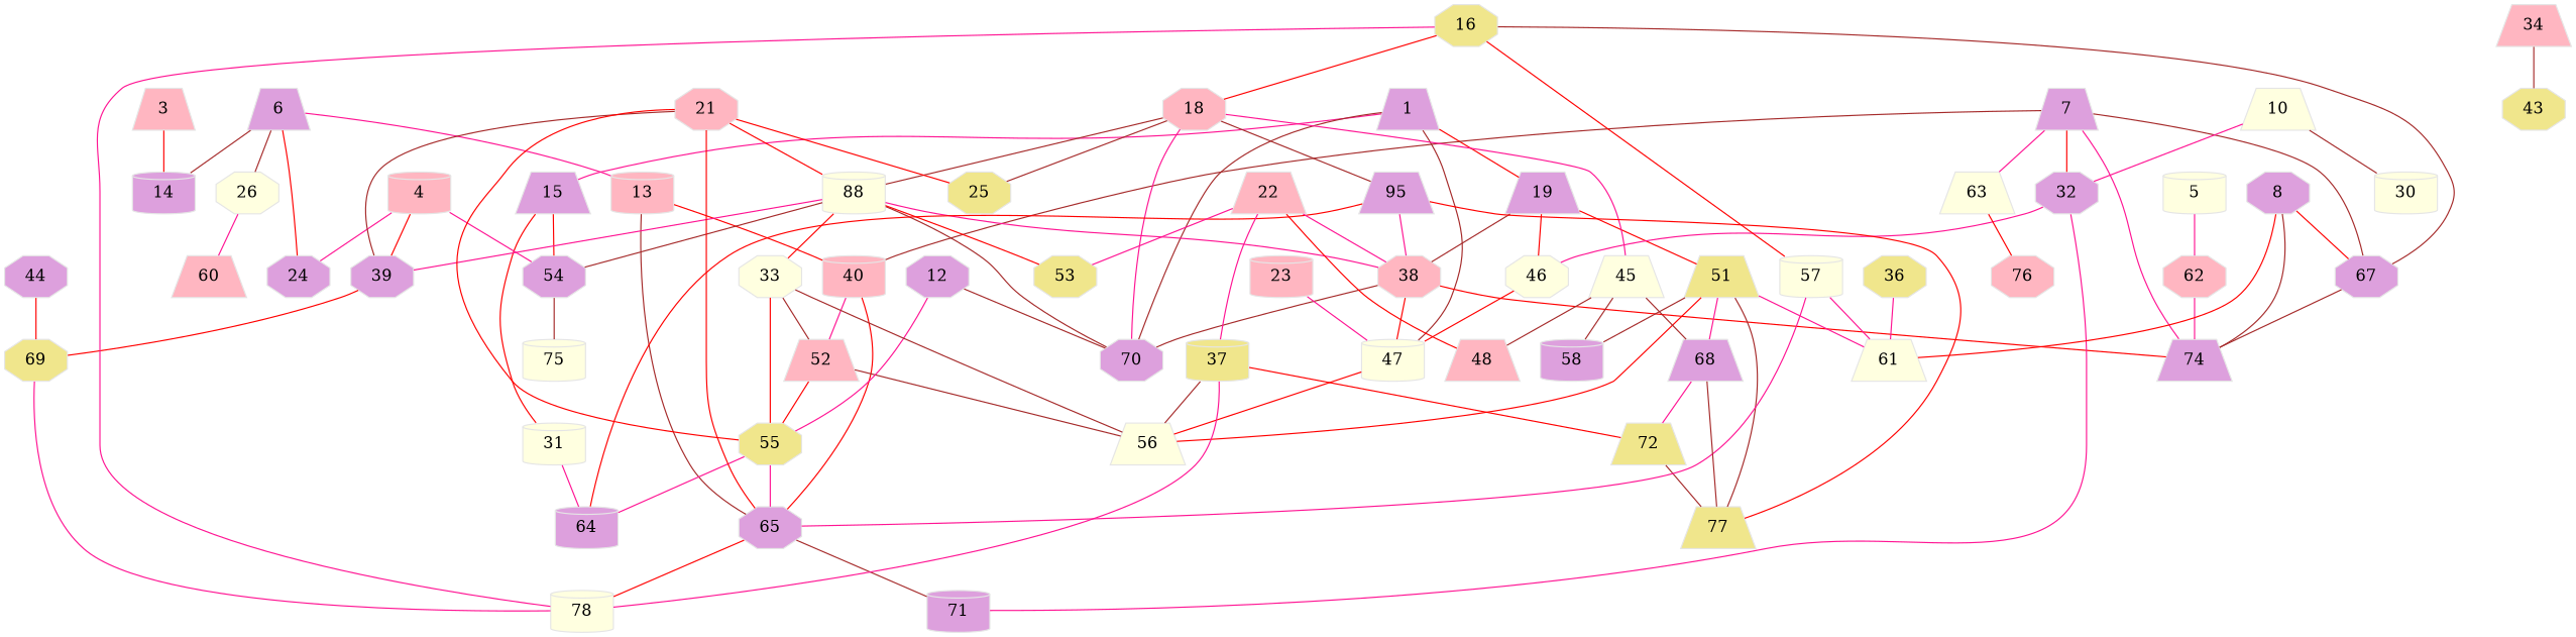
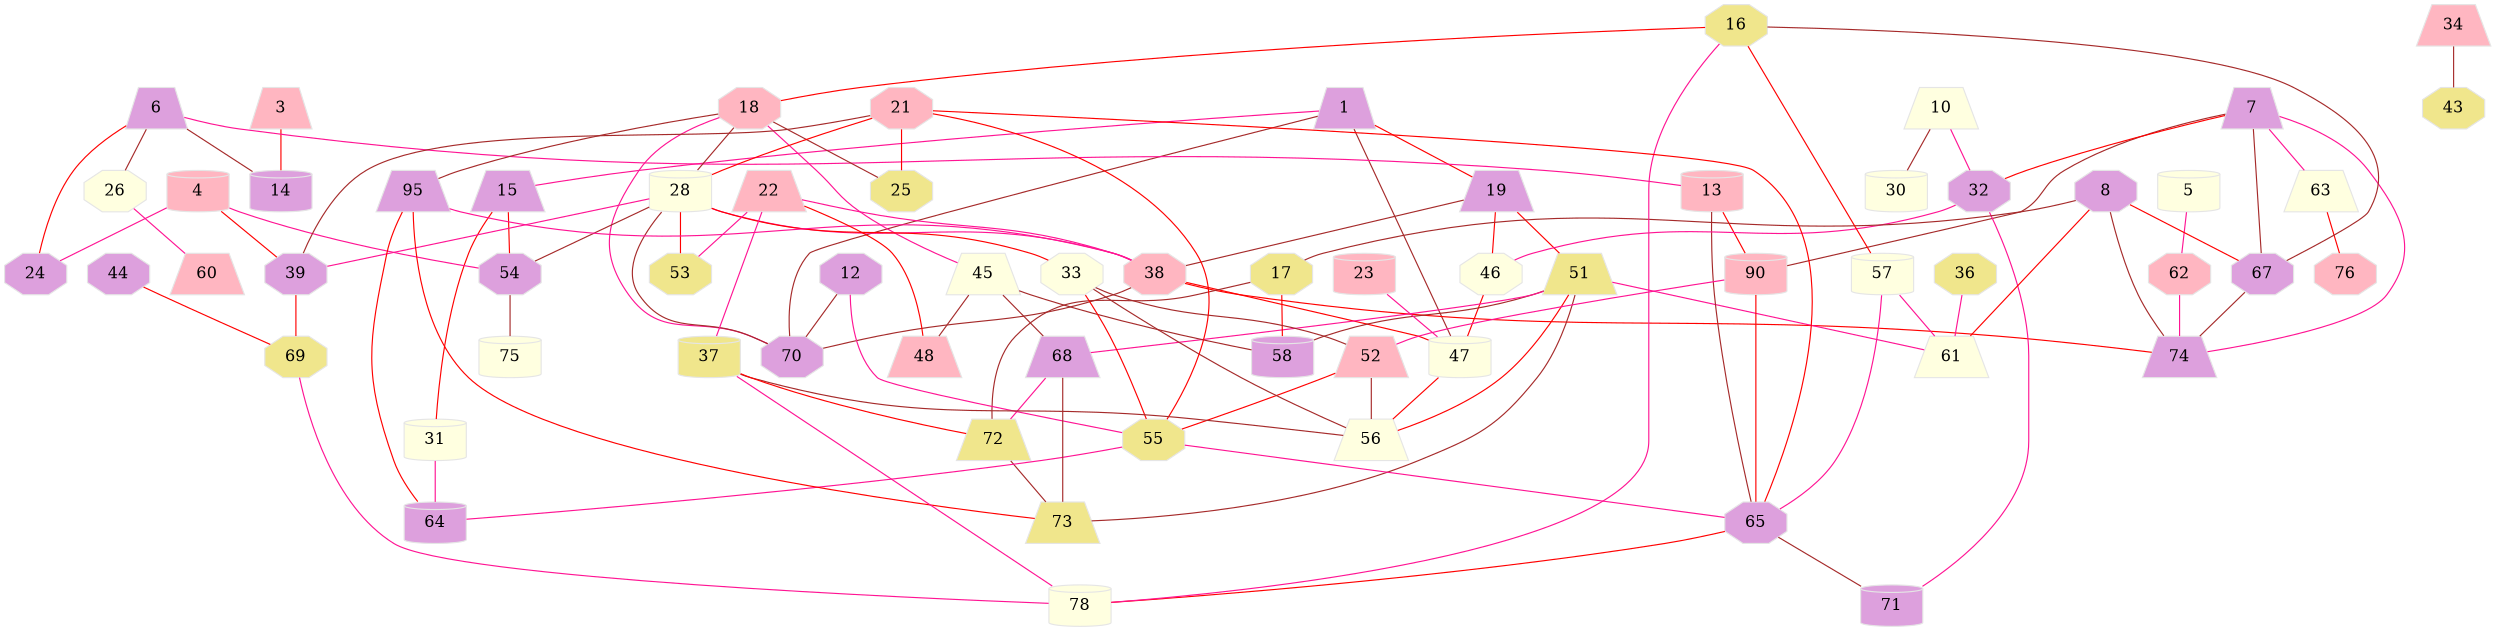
  graph {
    node [color=gray90 fillcolor=plum shape=octagon style=filled]
    edge [color=red weight=1.0]
    1 [shape=trapezium]
    15 [shape=trapezium]
    19 [shape=trapezium]
    47 [fillcolor=lightyellow shape=cylinder]
    70
    54
    31 [fillcolor=lightyellow shape=cylinder]
    38 [fillcolor=lightpink]
    46 [fillcolor=lightyellow]
    51 [fillcolor=khaki shape=trapezium]
    56 [fillcolor=lightyellow shape=trapezium]
    3 [fillcolor=lightpink shape=trapezium]
    14 [shape=cylinder]
    4 [fillcolor=lightpink shape=cylinder]
    24
    39
    69 [fillcolor=khaki]
    75 [fillcolor=lightyellow shape=cylinder]
    5 [fillcolor=lightyellow shape=cylinder]
    62 [fillcolor=lightpink]
    74 [shape=trapezium]
    6 [shape=trapezium]
    13 [fillcolor=lightpink shape=cylinder]
    26 [fillcolor=lightyellow]
-   40 [fillcolor=lightpink shape=cylinder]
+   40 [fillcolor=lightpink shape=cylinder label=90]
    65
    60 [fillcolor=lightpink shape=trapezium]
    7 [shape=trapezium]
    32
    63 [fillcolor=lightyellow shape=trapezium]
    67
    71 [shape=cylinder]
    52 [fillcolor=lightpink shape=trapezium]
    76 [fillcolor=lightpink]
    8
+   17 [fillcolor=khaki]
    61 [fillcolor=lightyellow shape=trapezium]
    58 [shape=cylinder]
    72 [fillcolor=khaki shape=trapezium]
    10 [fillcolor=lightyellow shape=trapezium]
    30 [fillcolor=lightyellow shape=cylinder]
    12
    55 [fillcolor=khaki]
    64 [shape=cylinder]
    78 [fillcolor=lightyellow shape=cylinder]
    16 [fillcolor=khaki]
    18 [fillcolor=lightpink]
    57 [fillcolor=lightyellow shape=cylinder]
    25 [fillcolor=khaki]
-   28 [fillcolor=lightyellow shape=cylinder label=88]
+   28 [fillcolor=lightyellow shape=cylinder]
    n51 [label=95 shape=trapezium]
    45 [fillcolor=lightyellow shape=trapezium]
-   73 [fillcolor=khaki shape=trapezium label=77]
+   73 [fillcolor=khaki shape=trapezium]
    53 [fillcolor=khaki]
    33 [fillcolor=lightyellow]
    48 [fillcolor=lightpink shape=trapezium]
    68 [shape=trapezium]
    21 [fillcolor=lightpink]
    22 [fillcolor=lightpink shape=trapezium]
    37 [fillcolor=khaki shape=cylinder]
    23 [fillcolor=lightpink shape=cylinder]
    34 [fillcolor=lightpink shape=trapezium]
    43 [fillcolor=khaki]
    36 [fillcolor=khaki]
    44
    1 -- 15 [color=deeppink]
    1 -- 19
    1 -- 47 [color=brown]
    1 -- 70 [color=brown]
    15 -- 54
    15 -- 31
    19 -- 38 [color=brown]
    19 -- 46
    19 -- 51
    47 -- 56
    54 -- 75 [color=brown]
    31 -- 64 [color=deeppink weight=2.0]
    38 -- 47
    38 -- 70 [color=brown weight=2.0]
    38 -- 74
    46 -- 47
    51 -- 56
    51 -- 61 [color=deeppink]
    51 -- 58 [color=brown]
    51 -- 73 [color=brown]
    51 -- 68 [color=deeppink]
    3 -- 14
    4 -- 54 [color=deeppink]
    4 -- 24 [color=deeppink]
    4 -- 39
    39 -- 69
    69 -- 78 [color=deeppink]
    5 -- 62 [color=deeppink]
    62 -- 74 [color=deeppink]
    6 -- 14 [color=brown]
    6 -- 24
    6 -- 13 [color=deeppink]
    6 -- 26 [color=brown]
    13 -- 40
    13 -- 65 [color=brown]
    26 -- 60 [color=deeppink]
    40 -- 65
    40 -- 52 [color=deeppink]
    65 -- 71 [color=brown]
    65 -- 78
    7 -- 74 [color=deeppink]
    7 -- 40 [color=brown]
    7 -- 32
    7 -- 63 [color=deeppink]
    7 -- 67 [color=brown]
    32 -- 46 [color=deeppink]
    32 -- 71 [color=deeppink]
    63 -- 76
    67 -- 74 [color=brown]
    52 -- 56 [color=brown]
    52 -- 55
    8 -- 74 [color=brown]
    8 -- 67
+   8 -- 17 [color=brown]
    8 -- 61
+   17 -- 58
+   17 -- 72 [color=brown]
    72 -- 73 [color=brown]
    10 -- 32 [color=deeppink]
    10 -- 30 [color=brown]
    12 -- 70 [color=brown]
    12 -- 55 [color=deeppink]
    55 -- 65 [color=deeppink]
    55 -- 64 [color=deeppink]
    16 -- 67 [color=brown]
    16 -- 78 [color=deeppink]
    16 -- 18
    16 -- 57
    18 -- 70 [color=deeppink]
    18 -- 25 [color=brown]
    18 -- 28 [color=brown]
    18 -- n51 [color=brown]
    18 -- 45 [color=deeppink]
    57 -- 65 [color=deeppink]
    57 -- 61 [color=deeppink]
    28 -- 70 [color=brown]
    28 -- 54 [color=brown weight=2.0]
    28 -- 38 [color=deeppink weight=2.0]
    28 -- 39 [color=deeppink]
    28 -- 53
    28 -- 33
    n51 -- 38 [color=deeppink]
    n51 -- 64
    n51 -- 73
    45 -- 58 [color=brown]
    45 -- 48 [color=brown]
    45 -- 68 [color=brown]
    33 -- 56 [color=brown]
    33 -- 52 [color=brown]
    33 -- 55
    68 -- 72 [color=deeppink]
    68 -- 73 [color=brown weight=2.0]
    21 -- 39 [color=brown]
    21 -- 65
    21 -- 55
    21 -- 25
    21 -- 28
    22 -- 38 [color=deeppink]
    22 -- 53 [color=deeppink]
    22 -- 48
    22 -- 37 [color=deeppink]
    37 -- 56 [color=brown]
    37 -- 72
    37 -- 78 [color=deeppink]
    23 -- 47 [color=deeppink]
    34 -- 43 [color=brown]
    36 -- 61 [color=deeppink]
    44 -- 69
  }
